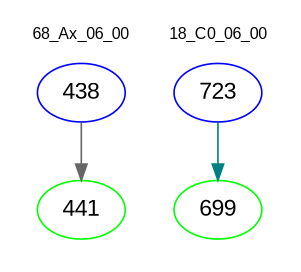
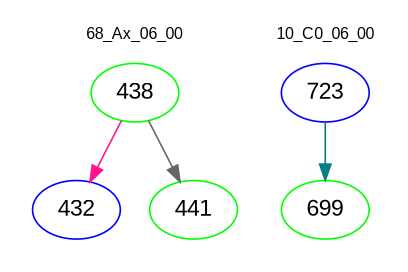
  digraph {
    fontname="Liberation Sans"
    node [color=blue fontname="Liberation Sans"]
    edge [fontname="Liberation Sans"]
-   n1 [label=438]
+   n1 [color=green label=438]
+   n2 [label=432]
    n3 [color=green label=441]
    n4 [label=723]
    n5 [color=green label=699]
    subgraph cluster_1 {
      color=white
      fontsize=10
      label="68_Ax_06_00"
      n1
+     n2
      n3
    }
    subgraph cluster_2 {
      color=white
      fontsize=10
-     label="18_C0_06_00"
+     label="10_C0_06_00"
      n4
      n5
    }
+   n1 -> n2 [color=deeppink]
    n1 -> n3 [color=gray40]
    n4 -> n5 [color=teal]
  }
